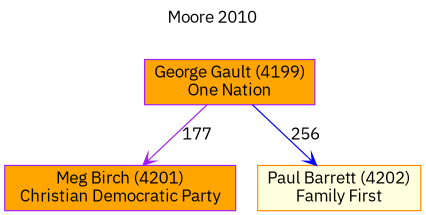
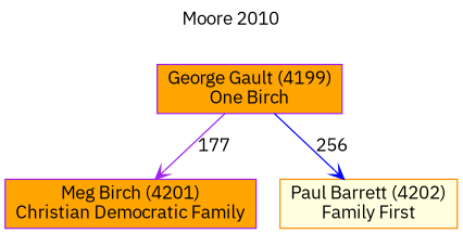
  digraph {
    fontname="IBM Plex Sans"
    label="Moore 2010"
    labelloc=t
    mclimit=10
    node [color=purple fillcolor=orange fontname="IBM Plex Sans" shape=box style=filled]
    edge [arrowhead=vee fontname="IBM Plex Sans"]
-   n1 [label="Meg Birch (4201)\nChristian Democratic Party"]
+   n1 [label="Meg Birch (4201)\nChristian Democratic Family"]
    n2 [color=darkorange fillcolor=lightyellow label="Paul Barrett (4202)\nFamily First"]
-   n3 [label="George Gault (4199)\nOne Nation"]
+   n3 [label="George Gault (4199)\nOne Birch"]
    n3 -> n1 [color=purple label=177]
    n3 -> n2 [color=blue label=256]
  }
